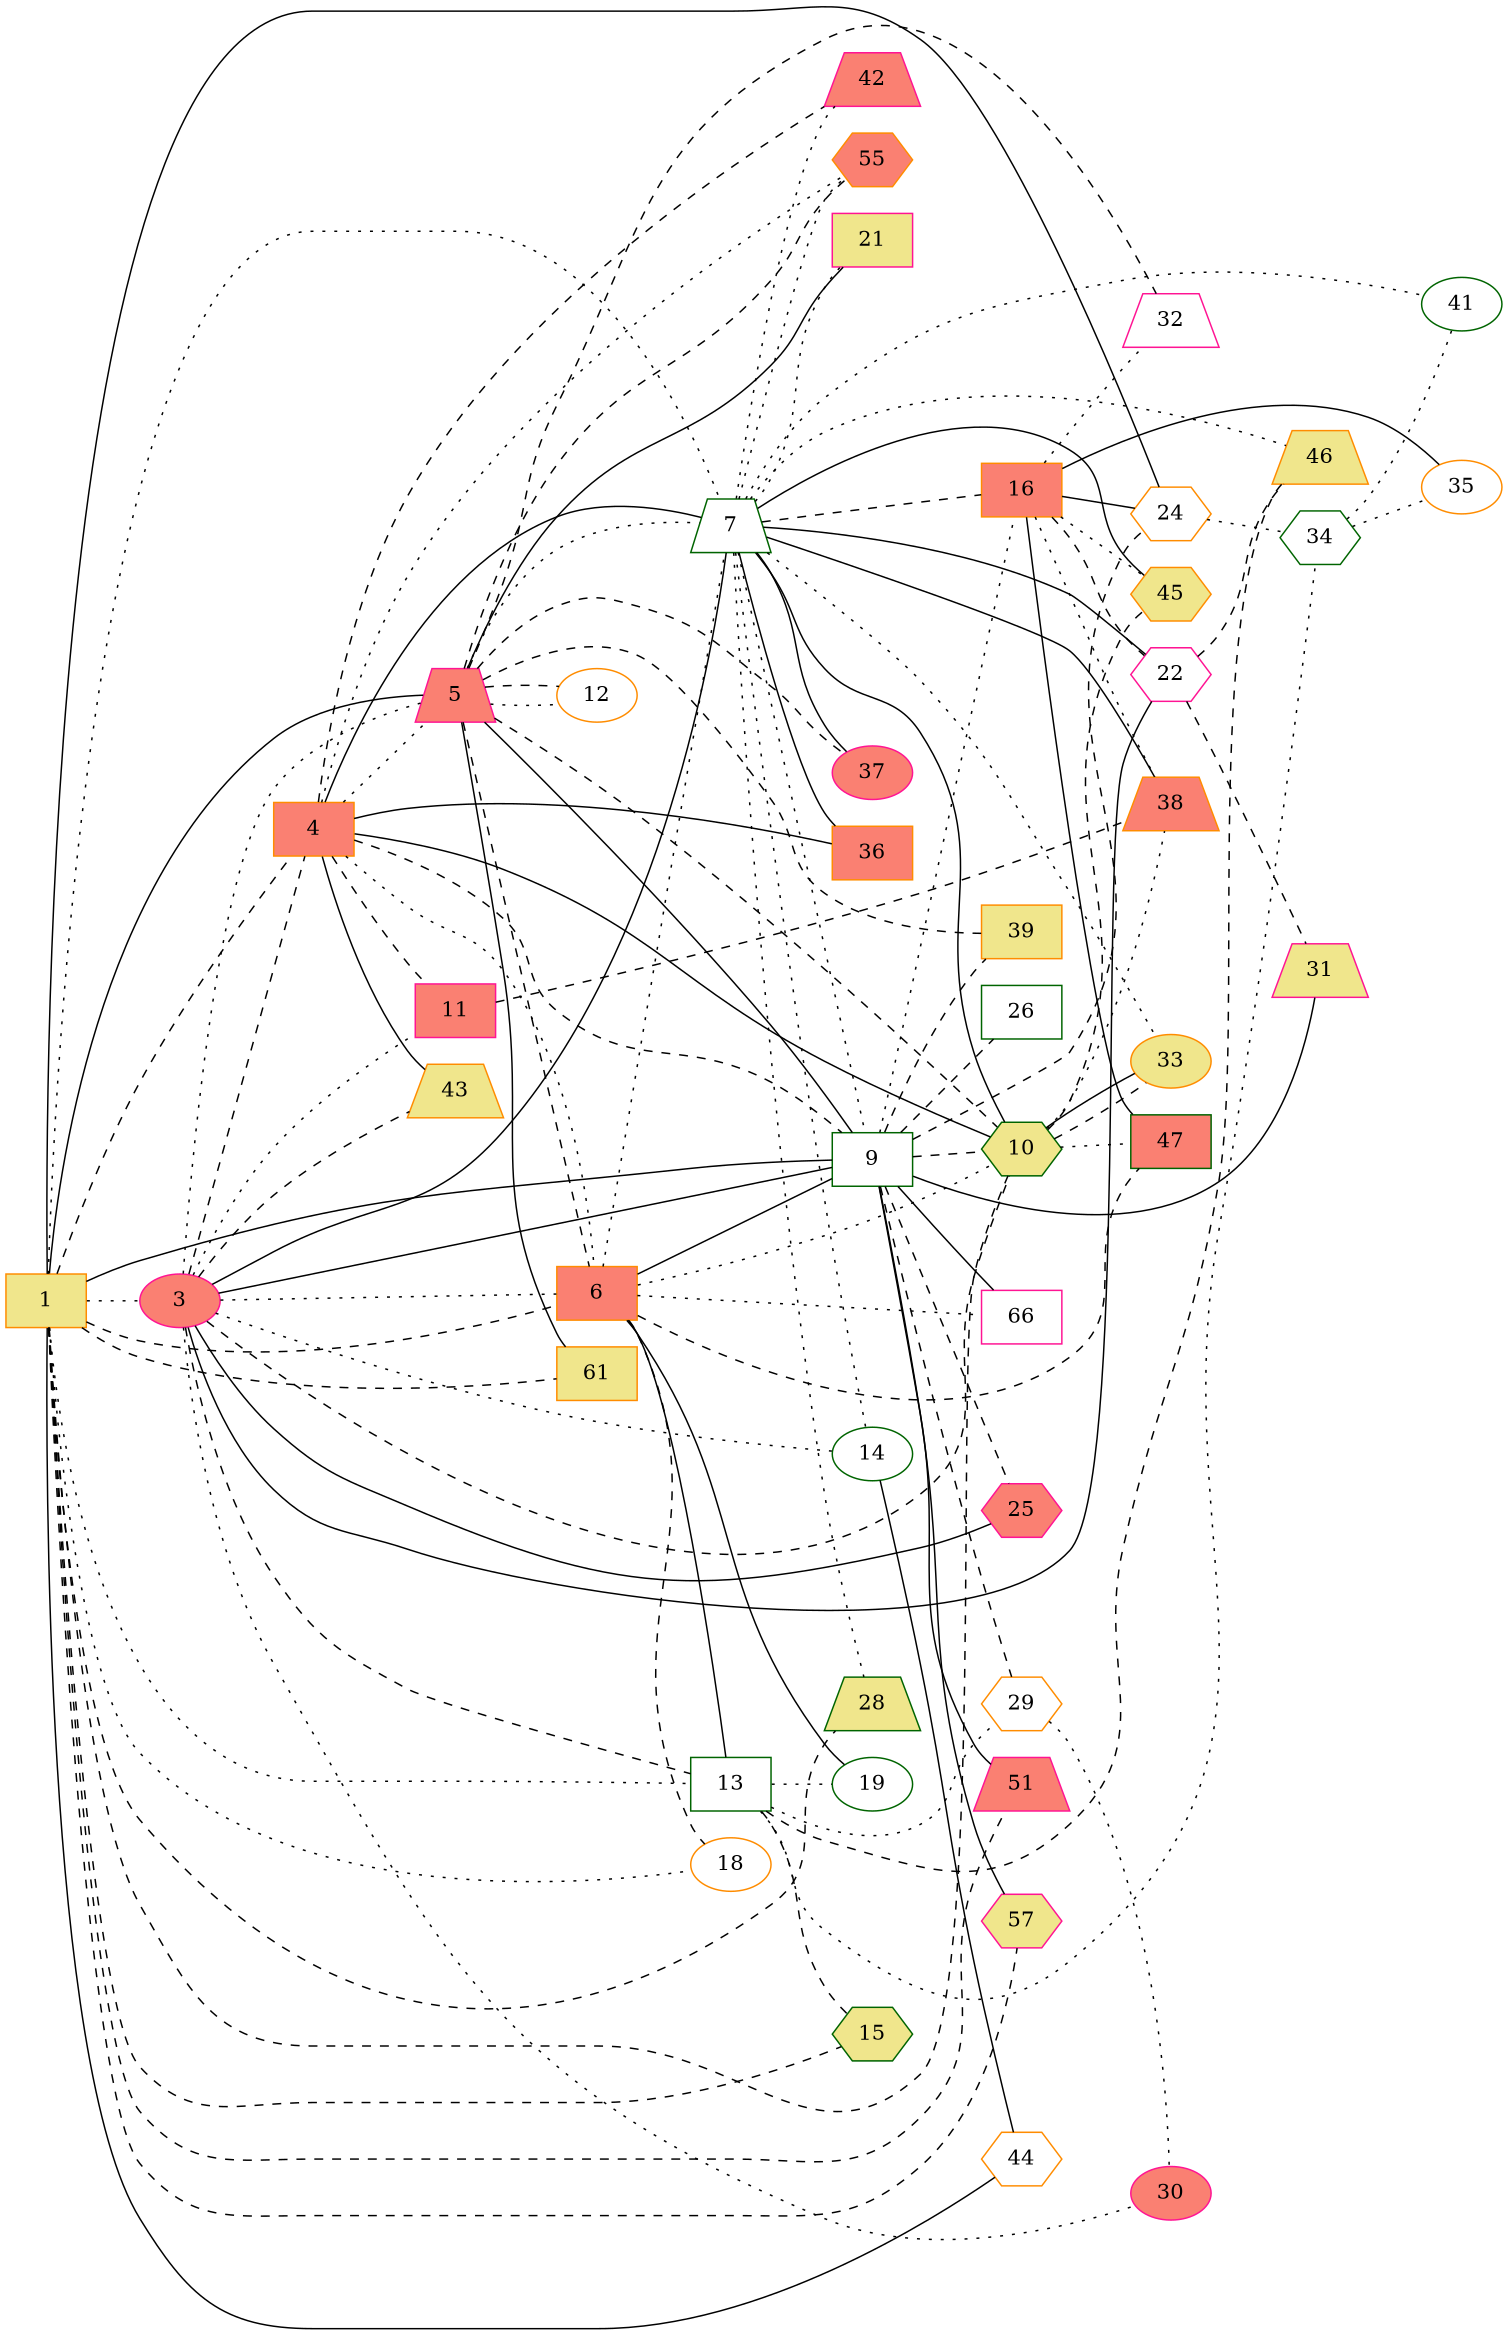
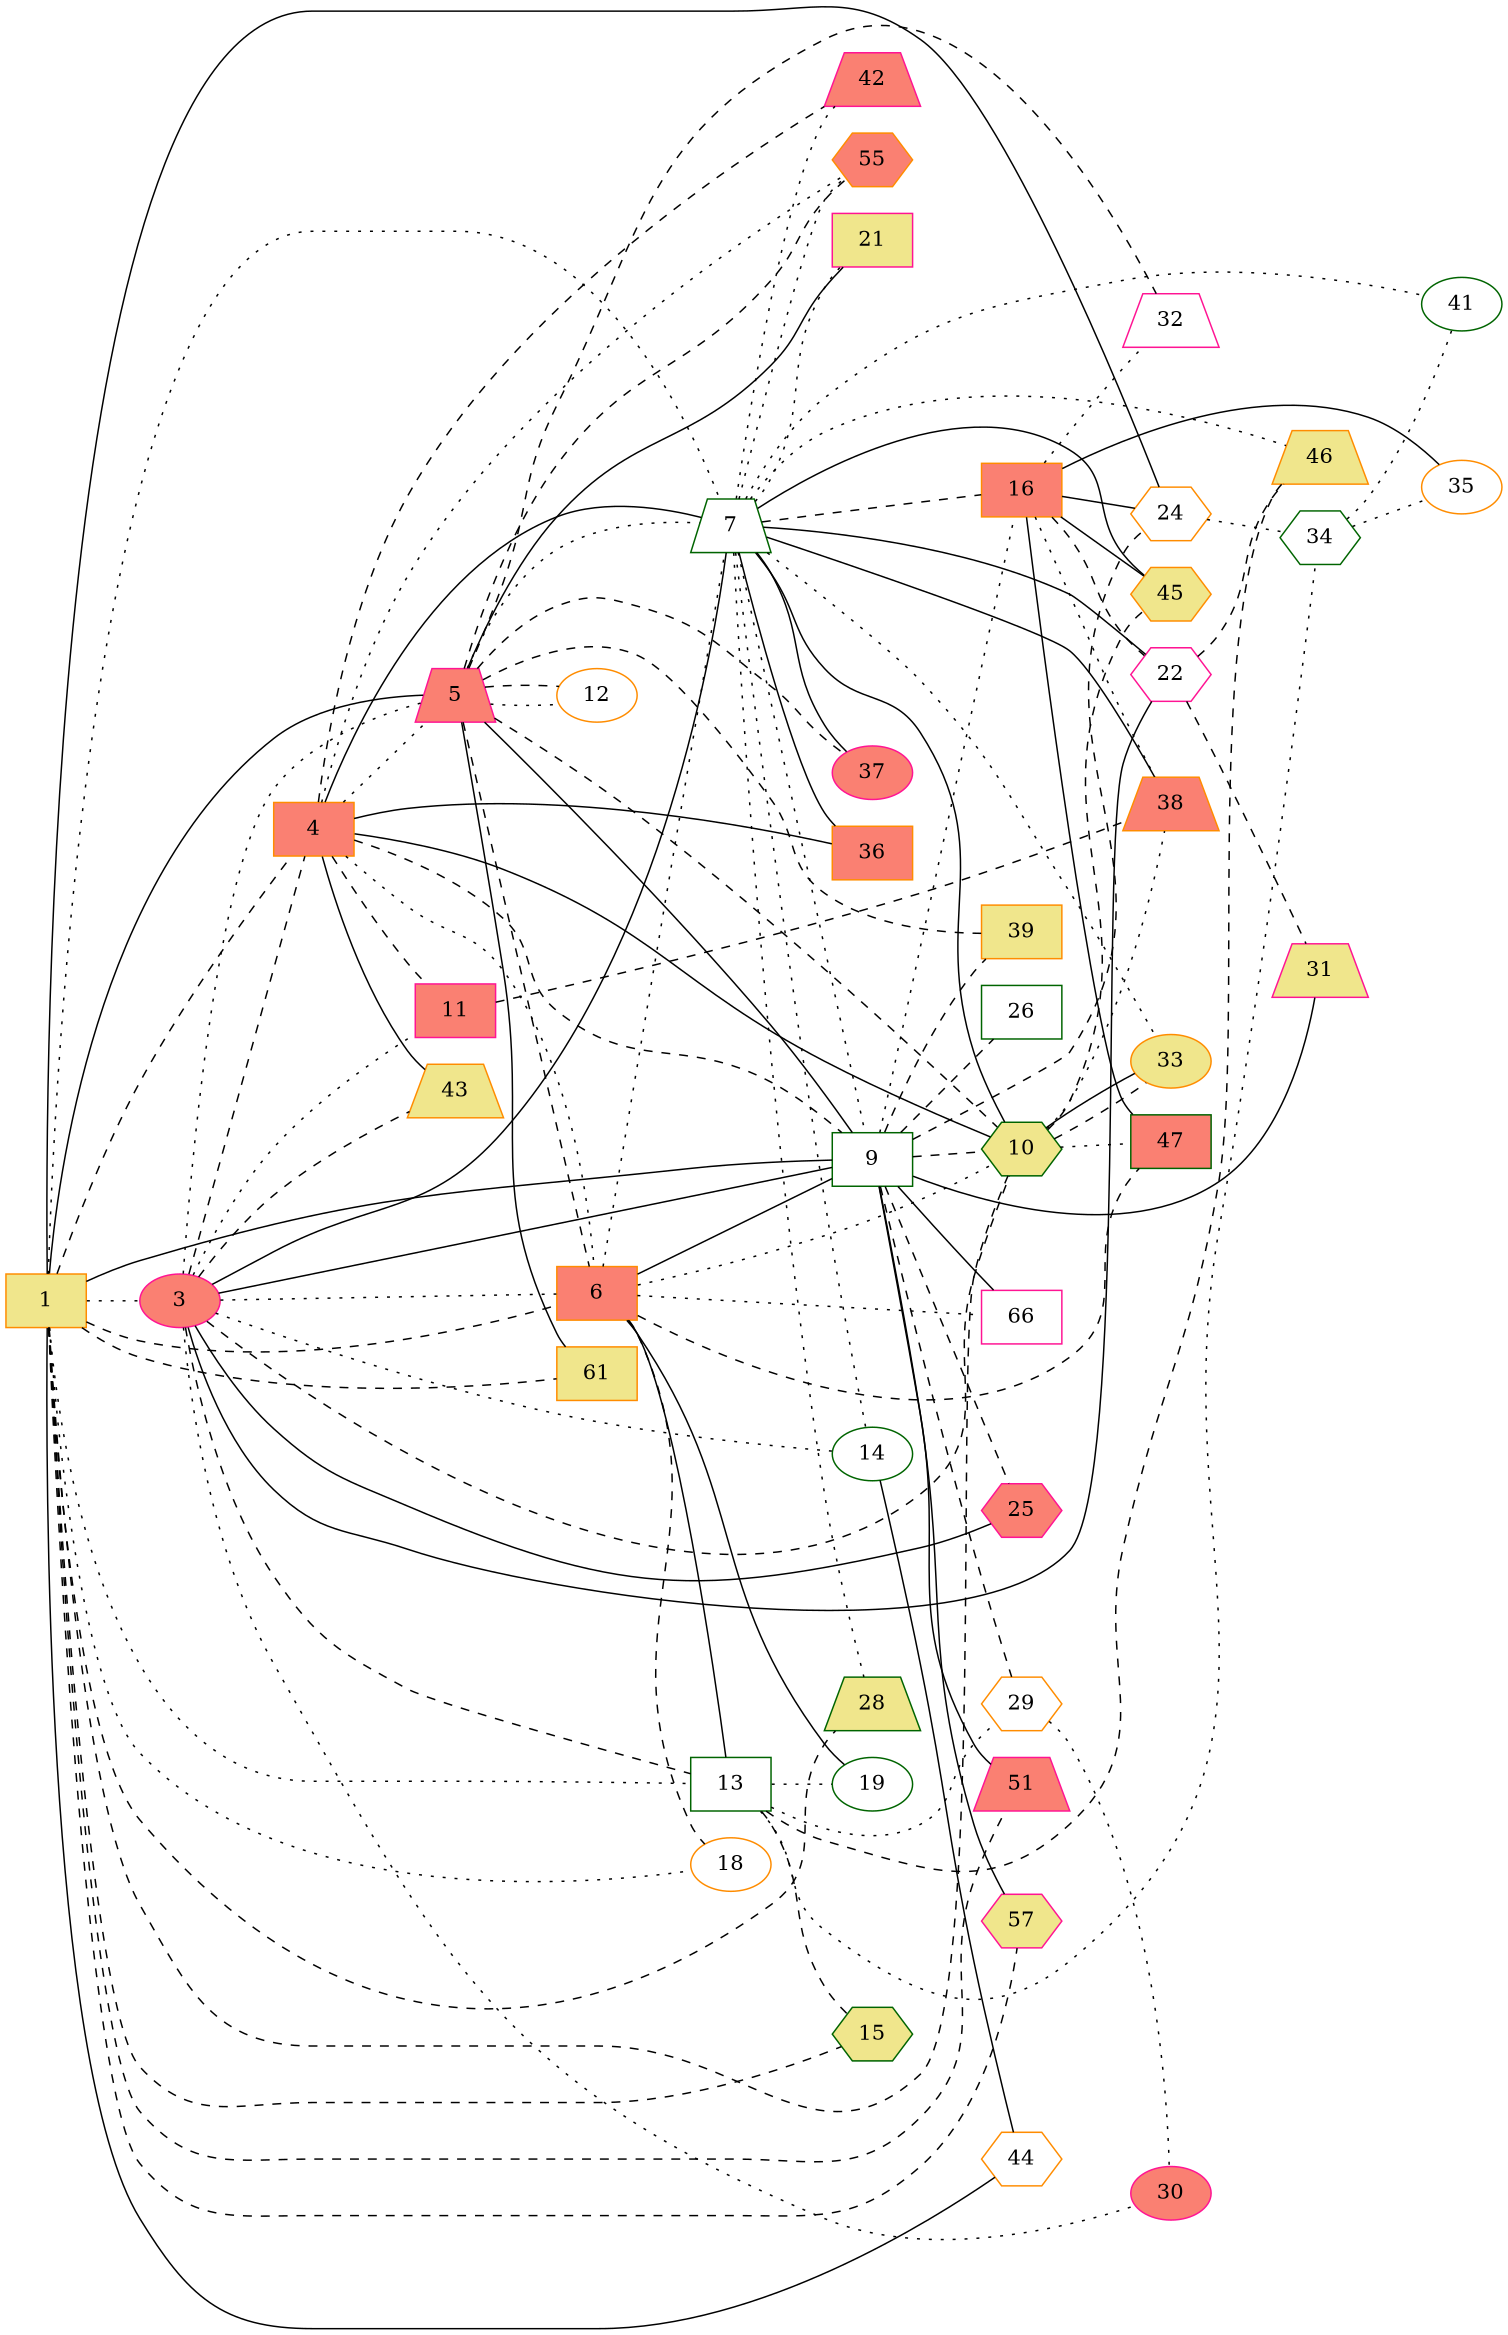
  graph {
    rankdir=LR
    node [color=darkorange fillcolor=white shape=box style=filled]
    edge [style=dashed]
    1 [fillcolor=khaki super="+2"]
    3 [color=deeppink fillcolor=salmon shape=ellipse]
    4 [fillcolor=salmon]
    5 [color=deeppink fillcolor=salmon shape=trapezium]
    6 [fillcolor=salmon]
    7 [color=darkgreen shape=trapezium super="+49+54+60+65+23+8"]
    9 [color=darkgreen super="+27"]
    10 [color=darkgreen fillcolor=khaki shape=hexagon]
    13 [color=darkgreen super="+63"]
    15 [color=darkgreen fillcolor=khaki shape=hexagon]
    18 [shape=ellipse]
    24 [shape=hexagon]
    28 [color=darkgreen fillcolor=khaki shape=trapezium]
    44 [shape=hexagon]
    51 [color=deeppink fillcolor=salmon shape=trapezium]
    57 [color=deeppink fillcolor=khaki shape=hexagon]
    61 [fillcolor=khaki]
    11 [color=deeppink fillcolor=salmon]
    14 [color=darkgreen shape=ellipse]
    22 [color=deeppink shape=hexagon super="+40+64"]
    25 [color=deeppink fillcolor=salmon shape=hexagon]
    30 [color=deeppink fillcolor=salmon shape=ellipse]
    43 [fillcolor=khaki shape=trapezium]
    36 [fillcolor=salmon]
    42 [color=deeppink fillcolor=salmon shape=trapezium]
    55 [fillcolor=salmon shape=hexagon super="+58+56"]
    12 [shape=ellipse]
    21 [color=deeppink fillcolor=khaki]
    32 [color=deeppink shape=trapezium]
    37 [color=deeppink fillcolor=salmon shape=ellipse]
    39 [fillcolor=khaki]
    19 [color=darkgreen shape=ellipse]
    47 [color=darkgreen fillcolor=salmon]
    66 [color=deeppink]
    16 [fillcolor=salmon super="+59"]
    33 [fillcolor=khaki shape=ellipse super="+48"]
    38 [fillcolor=salmon shape=trapezium super="+52"]
    41 [color=darkgreen shape=ellipse]
    45 [fillcolor=khaki shape=hexagon]
    46 [fillcolor=khaki shape=trapezium]
    26 [color=darkgreen]
    29 [shape=hexagon]
    31 [color=deeppink fillcolor=khaki shape=trapezium]
    34 [color=darkgreen shape=hexagon]
    35 [shape=ellipse]
    1 -- 3 [style=dotted weight=2]
    1 -- 4 [weight=2]
    1 -- 5 [style=solid weight=2]
    1 -- 6 [weight=2]
    1 -- 7 [style=dotted weight=4]
    1 -- 9 [style=solid weight=2]
    1 -- 10 [weight=2]
    1 -- 13 [style=dotted]
    1 -- 15
    1 -- 18 [style=dotted]
    1 -- 24 [style=solid]
    1 -- 28
    1 -- 44 [style=solid]
    1 -- 51
    1 -- 57
    1 -- 61
    3 -- 4
    3 -- 5 [style=dotted]
    3 -- 6 [style=dotted]
    3 -- 7 [style=solid weight=3]
    3 -- 9 [style=solid weight=2]
    3 -- 10
    3 -- 13
    3 -- 11 [style=dotted]
    3 -- 14 [style=dotted]
    3 -- 22 [style=solid weight=2]
    3 -- 25 [style=solid]
    3 -- 30 [style=dotted]
    3 -- 43
    4 -- 5 [style=dotted]
    4 -- 6 [style=dotted]
    4 -- 7 [style=solid weight=2]
    4 -- 9
    4 -- 10 [style=solid]
    4 -- 11
    4 -- 43 [style=solid]
    4 -- 36 [style=solid]
    4 -- 42
    4 -- 55 [style=dotted weight=2]
    5 -- 6
    5 -- 7 [style=dotted weight=4]
    5 -- 9 [style=solid]
    5 -- 10
    5 -- 61 [style=solid]
    5 -- 55
    5 -- 12 [style=dotted]
    5 -- 12
    5 -- 21 [style=solid]
    5 -- 32
    5 -- 37
    5 -- 39
    6 -- 7 [style=dotted weight=2]
    6 -- 9 [style=solid]
    6 -- 10 [style=dotted]
    6 -- 13 [style=solid]
    6 -- 18
    6 -- 19 [style=solid]
    6 -- 47
    6 -- 66 [style=dotted]
    7 -- 9 [style=dotted weight=3]
    7 -- 10 [style=solid weight=2]
    7 -- 28 [style=dotted]
    7 -- 14 [style=dotted]
    7 -- 22 [style=solid weight=2]
    7 -- 36 [style=solid]
    7 -- 42 [style=dotted]
    7 -- 55 [style=dotted]
    7 -- 21 [style=dotted]
    7 -- 37 [style=solid]
    7 -- 16
    7 -- 33 [style=dotted]
    7 -- 38 [style=solid]
    7 -- 41 [style=dotted]
    7 -- 45 [style=solid]
    7 -- 46 [style=dotted]
    9 -- 10
    9 -- 24
    9 -- 51 [style=solid]
    9 -- 57 [style=solid]
    9 -- 25
    9 -- 39
    9 -- 66 [style=solid]
    9 -- 16 [style=dotted]
    9 -- 26
    9 -- 29
    9 -- 31 [style=solid]
    10 -- 47 [style=dotted]
    10 -- 33
    10 -- 33 [style=solid]
    10 -- 38 [style=dotted]
    10 -- 45
    13 -- 15
    13 -- 19 [style=dotted]
    13 -- 46
    13 -- 29 [style=dotted]
    13 -- 34 [style=dotted]
    24 -- 34 [style=dotted]
    11 -- 38
    14 -- 44 [style=solid]
    22 -- 46
    22 -- 31
    16 -- 24 [style=solid]
    16 -- 22
    16 -- 32 [style=dotted]
    16 -- 47 [style=solid]
    16 -- 38 [style=dotted]
-   16 -- 45 [style=dotted]
+   16 -- 45 [style=solid]
    16 -- 35 [style=solid]
    29 -- 30 [style=dotted]
    34 -- 41 [style=dotted]
    34 -- 35 [style=dotted]
  }
